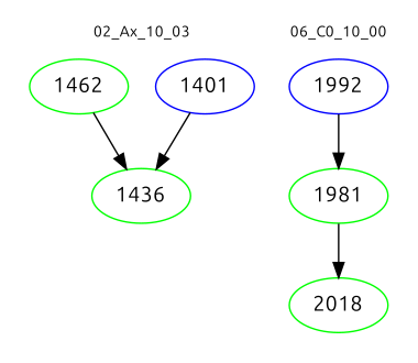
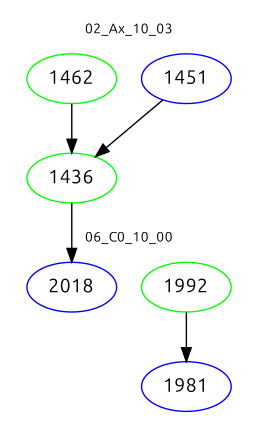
  digraph {
    fontname=Ubuntu
    node [color=blue fontname=Ubuntu]
    edge [color=black fontname=Ubuntu]
-   n1 [label=1401]
+   n1 [label=1451]
    n2 [color=green label=1436]
    n3 [color=green label=1462]
-   n4 [label=1992]
-   n5 [color=green label=1981]
-   n6 [color=green label=2018]
+   n4 [color=green label=1992]
+   n5 [label=1981]
+   n6 [label=2018]
    subgraph cluster_1 {
      color=white
      fontsize=10
      label="02_Ax_10_03"
      n1
      n2
      n3
    }
    subgraph cluster_2 {
      color=white
      fontsize=10
      label="06_C0_10_00"
      n4
      n5
      n6
    }
    n1 -> n2
    n3 -> n2
    n4 -> n5
-   n5 -> n6
+   n2 -> n6
  }
